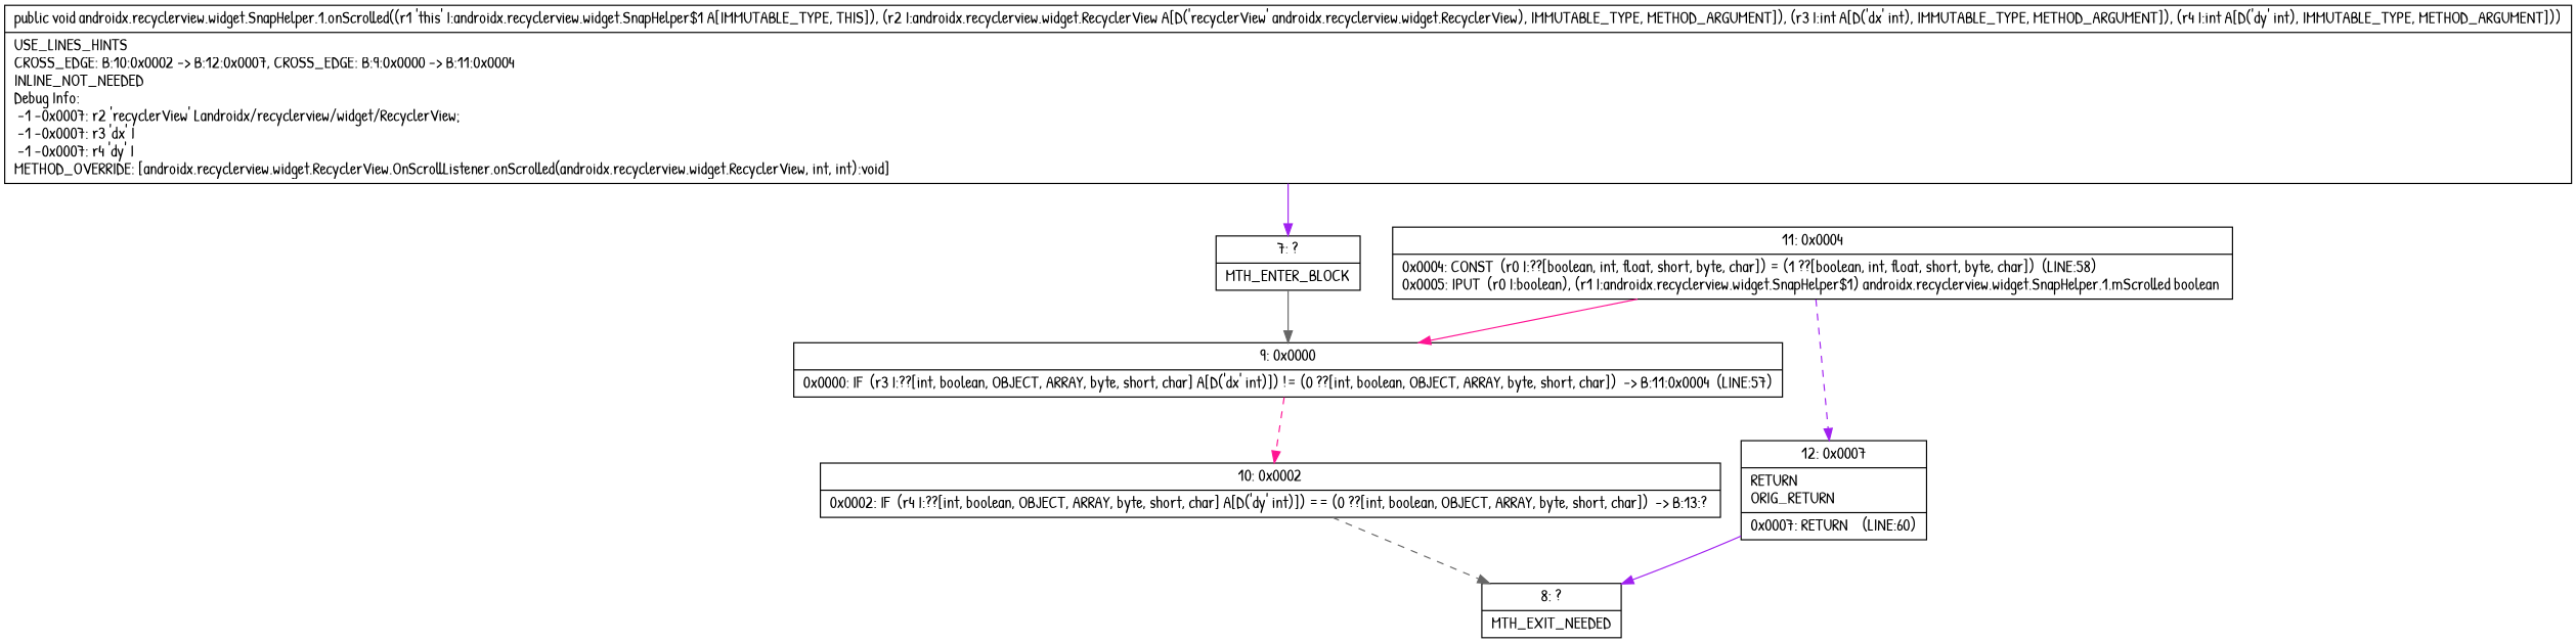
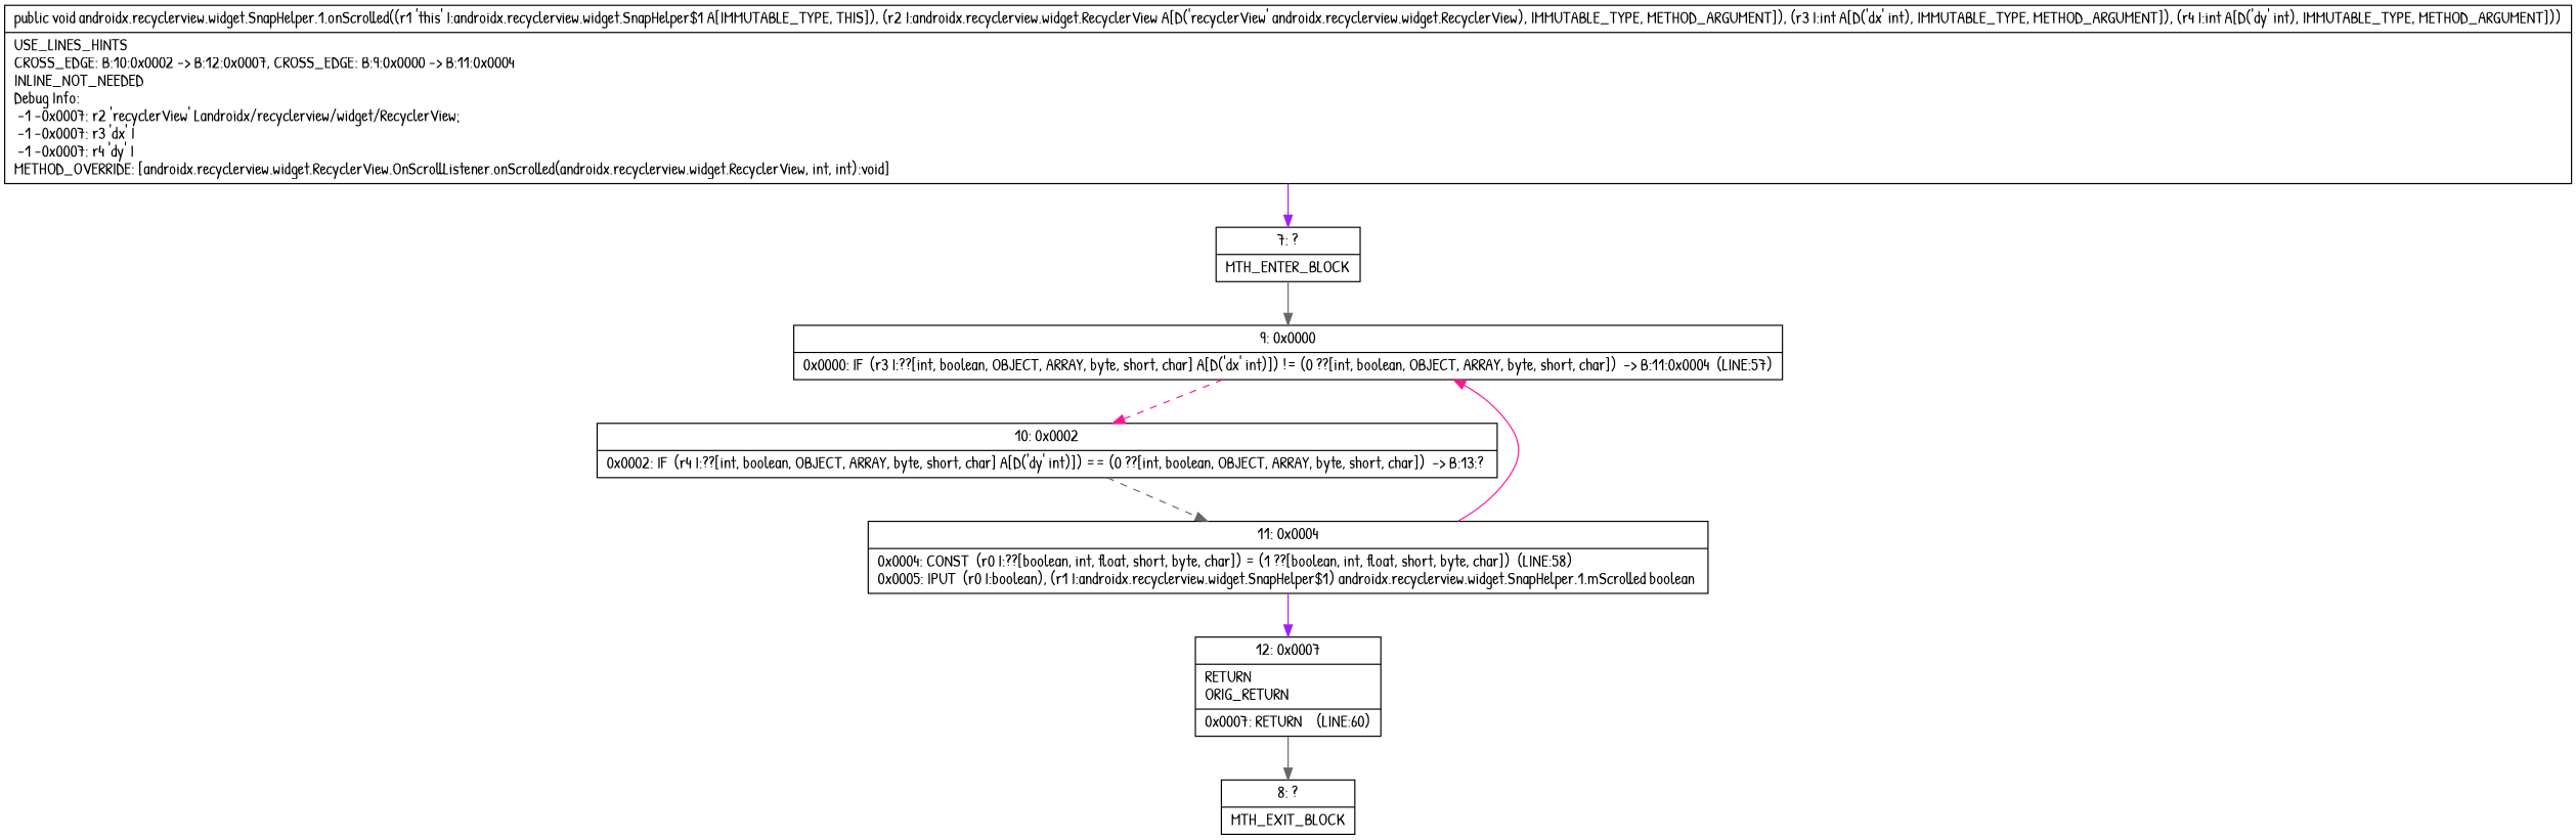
  digraph {
    fontname="Patrick Hand"
    node [fontname="Patrick Hand" shape=record]
    edge [color=purple fontname="Patrick Hand"]
    n1 [label="{7\:\ ?|MTH_ENTER_BLOCK\l}"]
    n2 [label="{9\:\ 0x0000|0x0000: IF  (r3 I:??[int, boolean, OBJECT, ARRAY, byte, short, char] A[D('dx' int)]) != (0 ??[int, boolean, OBJECT, ARRAY, byte, short, char])  \-\> B:11:0x0004  (LINE:57)\l}"]
    n3 [label="{10\:\ 0x0002|0x0002: IF  (r4 I:??[int, boolean, OBJECT, ARRAY, byte, short, char] A[D('dy' int)]) == (0 ??[int, boolean, OBJECT, ARRAY, byte, short, char])  \-\> B:13:? \l}"]
    n4 [label="{11\:\ 0x0004|0x0004: CONST  (r0 I:??[boolean, int, float, short, byte, char]) = (1 ??[boolean, int, float, short, byte, char])  (LINE:58)\l0x0005: IPUT  (r0 I:boolean), (r1 I:androidx.recyclerview.widget.SnapHelper$1) androidx.recyclerview.widget.SnapHelper.1.mScrolled boolean \l}"]
    n5 [label="{12\:\ 0x0007|RETURN\lORIG_RETURN\l|0x0007: RETURN    (LINE:60)\l}"]
-   n6 [label="{8\:\ ?|MTH_EXIT_NEEDED\l}"]
+   n6 [label="{8\:\ ?|MTH_EXIT_BLOCK\l}"]
    n7 [label="{public void androidx.recyclerview.widget.SnapHelper.1.onScrolled((r1 'this' I:androidx.recyclerview.widget.SnapHelper$1 A[IMMUTABLE_TYPE, THIS]), (r2 I:androidx.recyclerview.widget.RecyclerView A[D('recyclerView' androidx.recyclerview.widget.RecyclerView), IMMUTABLE_TYPE, METHOD_ARGUMENT]), (r3 I:int A[D('dx' int), IMMUTABLE_TYPE, METHOD_ARGUMENT]), (r4 I:int A[D('dy' int), IMMUTABLE_TYPE, METHOD_ARGUMENT]))  | USE_LINES_HINTS\lCROSS_EDGE: B:10:0x0002 \-\> B:12:0x0007, CROSS_EDGE: B:9:0x0000 \-\> B:11:0x0004\lINLINE_NOT_NEEDED\lDebug Info:\l  \-1 \-0x0007: r2 'recyclerView' Landroidx\/recyclerview\/widget\/RecyclerView;\l  \-1 \-0x0007: r3 'dx' I\l  \-1 \-0x0007: r4 'dy' I\lMETHOD_OVERRIDE: [androidx.recyclerview.widget.RecyclerView.OnScrollListener.onScrolled(androidx.recyclerview.widget.RecyclerView, int, int):void]\l}"]
    n1 -> n2 [color=gray40]
    n2 -> n3 [color=deeppink style=dashed]
-   n3 -> n6 [color=gray40 style=dashed]
+   n3 -> n4 [color=gray40 style=dashed]
    n4 -> n2 [color=deeppink]
-   n4 -> n5 [style=dashed]
-   n5 -> n6
+   n4 -> n5
+   n5 -> n6 [color=gray40]
    n7 -> n1
  }
